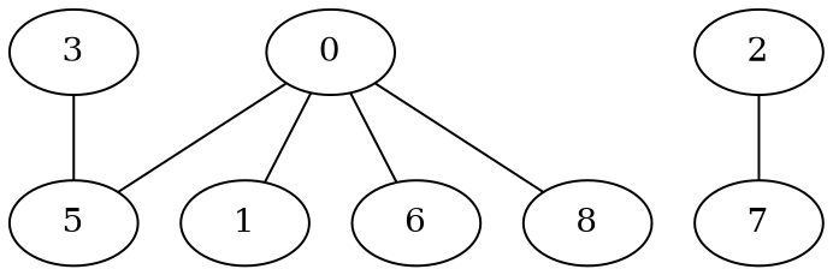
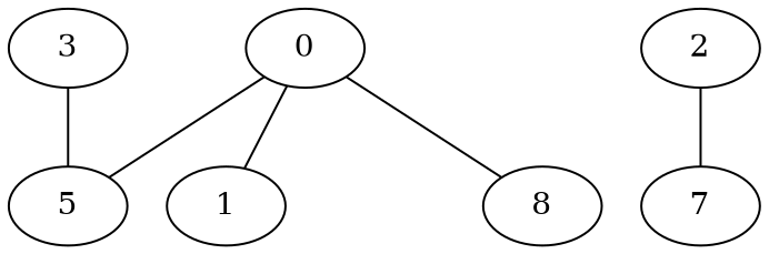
  graph {
    node [type=endpoint]
    edge [frequency=1 type0=line]
    0 [type=intersection x=351 y=268]
    1 [x=376 y=243]
    5 [type=corner x=323 y=235]
-   6 [type=corner x=311 y=263]
    8 [x=361 y=290]
    2 [x=185 y=437]
    7 [x=213 y=79]
    3 [x=315 y=74]
    0 -- 1 [angle0=-.79]
    0 -- 5 [angle0=.87]
-   0 -- 6 [angle0=.12]
    0 -- 8 [angle0=1.14]
    2 -- 7 [angle0=-1.49]
    3 -- 5 [angle0=1.52]
  }
